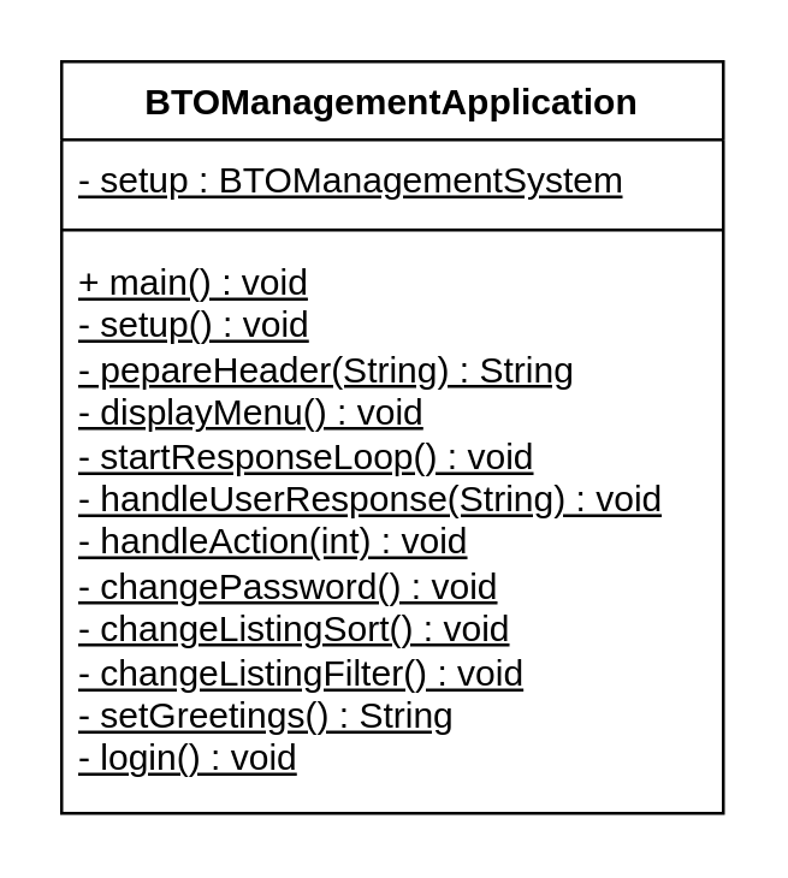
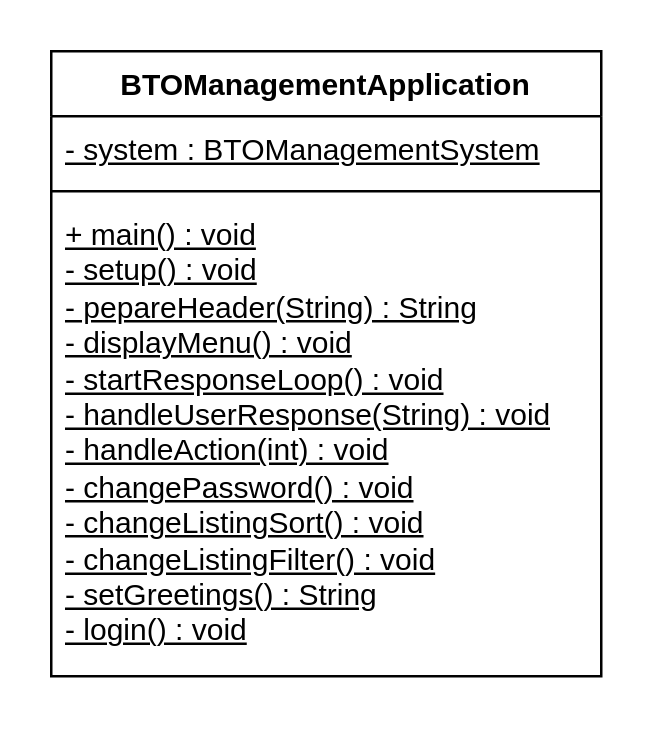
  <mxCell id="0" />
  <mxCell id="1" parent="0" />
  <mxCell id="2" value="BTOManagementApplication" style="swimlane;fontStyle=1;align=center;verticalAlign=top;childLayout=stackLayout;horizontal=1;startSize=26;horizontalStack=0;resizeParent=1;resizeParentMax=0;resizeLast=0;collapsible=1;marginBottom=0;whiteSpace=wrap;html=1;" vertex="1" parent="1"><mxGeometry x="20" y="20" width="220" height="250" as="geometry" /></mxCell>
- <mxCell id="3" value="&lt;u&gt;- setup : BTOManagementSystem&lt;/u&gt;" style="text;strokeColor=none;fillColor=none;align=left;verticalAlign=top;spacingLeft=4;spacingRight=4;overflow=hidden;rotatable=0;points=[[0,0.5],[1,0.5]];portConstraint=eastwest;whiteSpace=wrap;html=1;" vertex="1" parent="2"><mxGeometry y="26" width="220" height="26" as="geometry" /></mxCell>
+ <mxCell id="3" value="&lt;u&gt;- system : BTOManagementSystem&lt;/u&gt;" style="text;strokeColor=none;fillColor=none;align=left;verticalAlign=top;spacingLeft=4;spacingRight=4;overflow=hidden;rotatable=0;points=[[0,0.5],[1,0.5]];portConstraint=eastwest;whiteSpace=wrap;html=1;" vertex="1" parent="2"><mxGeometry y="26" width="220" height="26" as="geometry" /></mxCell>
  <mxCell id="4" value="" style="line;strokeWidth=1;fillColor=none;align=left;verticalAlign=middle;spacingTop=-1;spacingLeft=3;spacingRight=3;rotatable=0;labelPosition=right;points=[];portConstraint=eastwest;strokeColor=inherit;" vertex="1" parent="2"><mxGeometry y="52" width="220" height="8" as="geometry" /></mxCell>
  <mxCell id="5" value="&lt;u&gt;+ main() : void&lt;/u&gt;&lt;div&gt;&lt;u&gt;- setup() : void&lt;/u&gt;&lt;/div&gt;&lt;div&gt;&lt;u&gt;- pepareHeader(String) : String&lt;/u&gt;&lt;/div&gt;&lt;div&gt;&lt;u&gt;- displayMenu() : void&lt;/u&gt;&lt;/div&gt;&lt;div&gt;&lt;u&gt;- startResponseLoop() : void&lt;/u&gt;&lt;/div&gt;&lt;div&gt;&lt;u&gt;- handleUserResponse(String) : void&lt;/u&gt;&lt;/div&gt;&lt;div&gt;&lt;u&gt;- handleAction(int) : void&lt;/u&gt;&lt;/div&gt;&lt;div&gt;&lt;u&gt;- changePassword() : void&lt;/u&gt;&lt;/div&gt;&lt;div&gt;&lt;u&gt;- changeListingSort() : void&lt;/u&gt;&lt;/div&gt;&lt;div&gt;&lt;u&gt;- changeListingFilter() : void&lt;/u&gt;&lt;/div&gt;&lt;div&gt;&lt;u&gt;- setGreetings() : String&lt;/u&gt;&lt;/div&gt;&lt;div&gt;&lt;u&gt;- login() : void&lt;/u&gt;&lt;/div&gt;" style="text;strokeColor=none;fillColor=none;align=left;verticalAlign=top;spacingLeft=4;spacingRight=4;overflow=hidden;rotatable=0;points=[[0,0.5],[1,0.5]];portConstraint=eastwest;whiteSpace=wrap;html=1;" vertex="1" parent="2"><mxGeometry y="60" width="220" height="190" as="geometry" /></mxCell>
